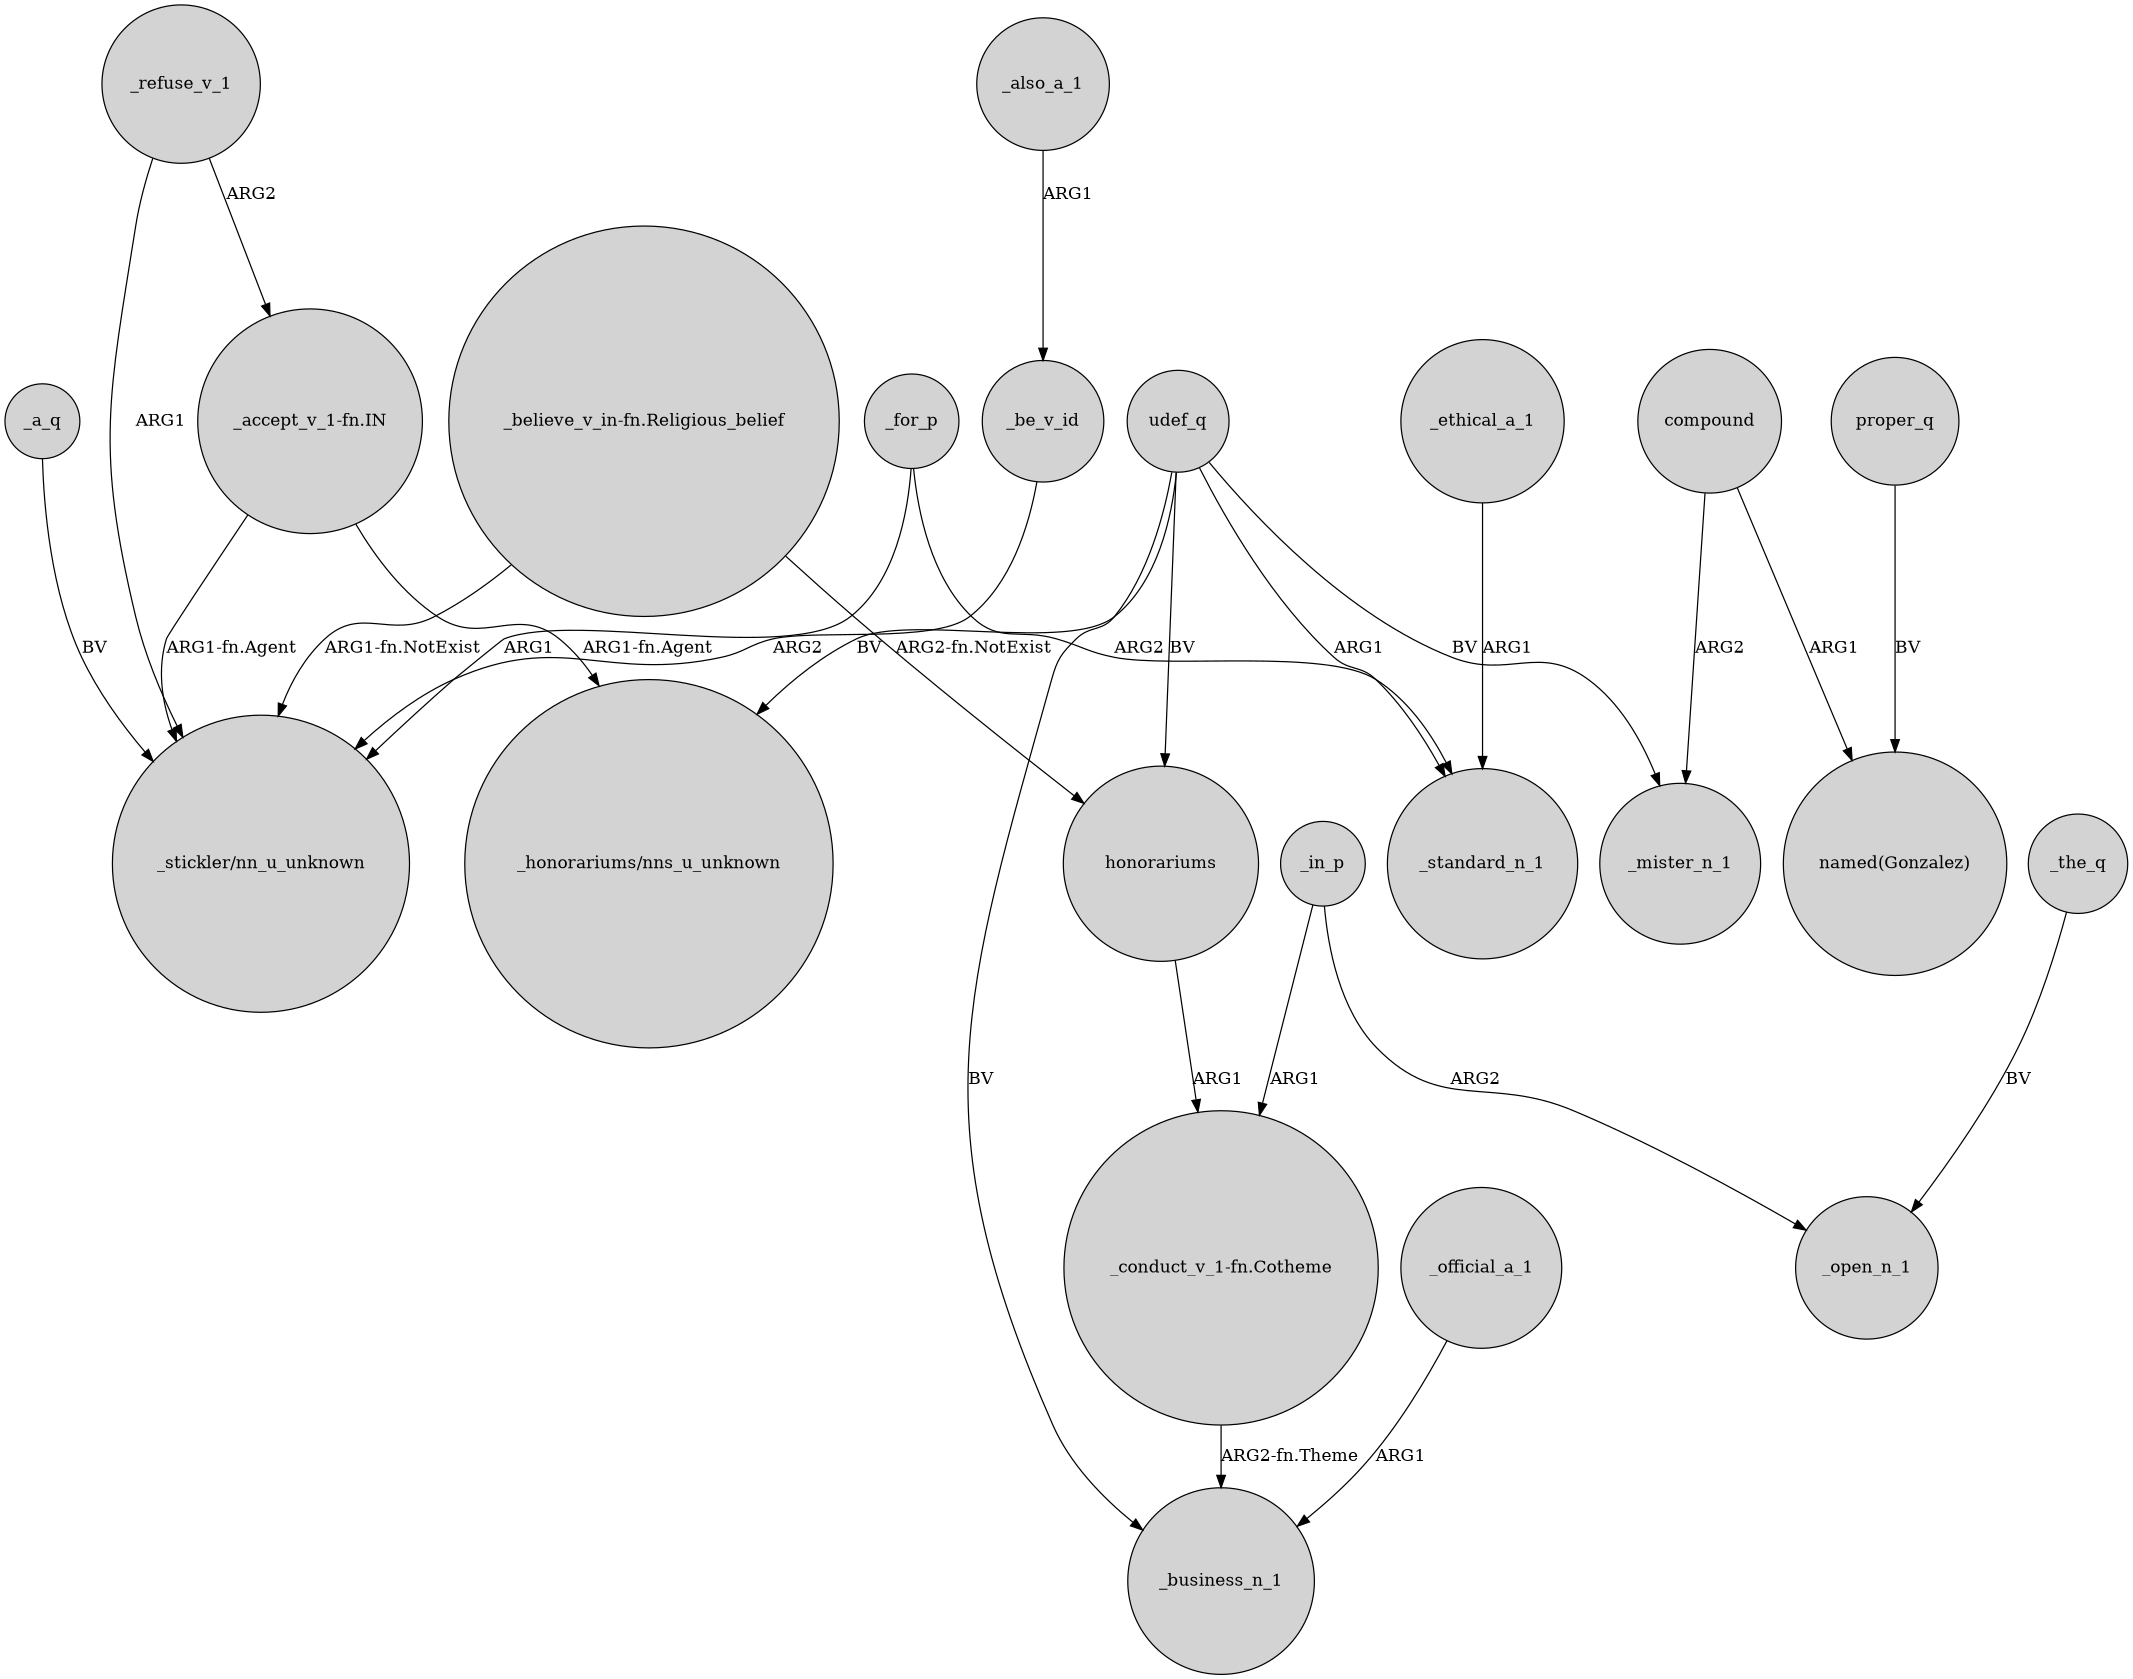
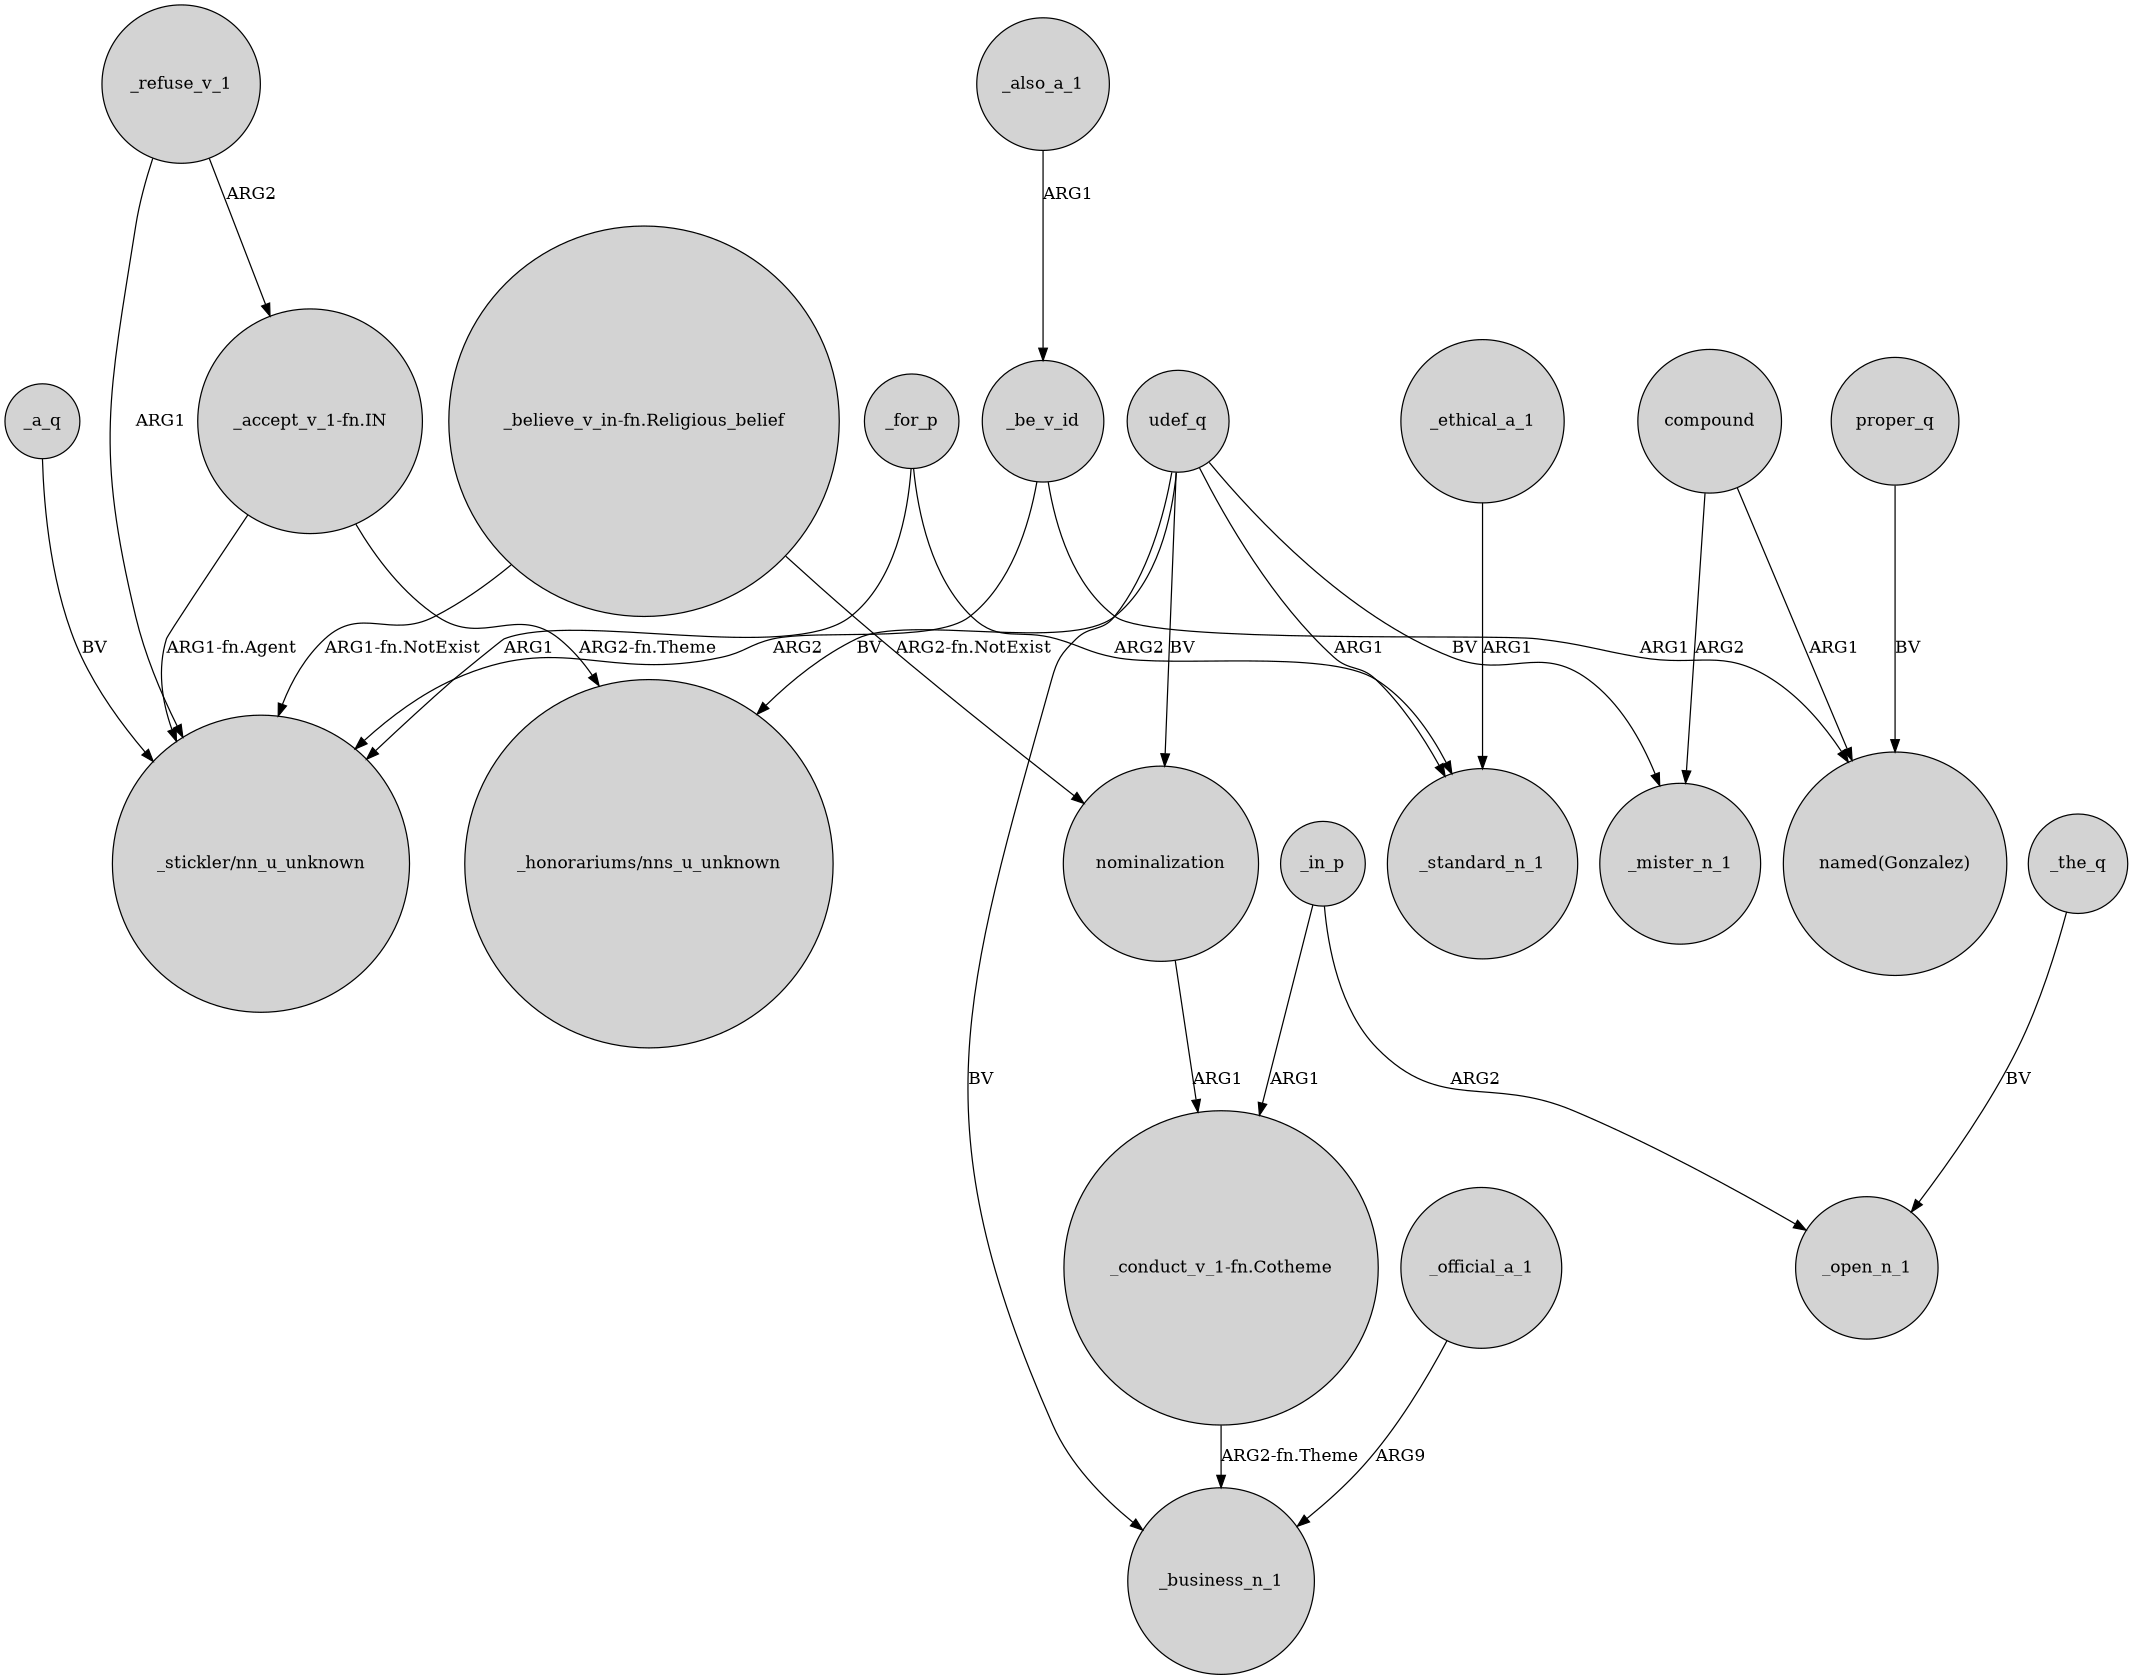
  digraph {
    node [shape=circle style=filled]
    _a_q
    "_stickler/nn_u_unknown"
    "_believe_v_in-fn.Religious_belief"
-   nominalization [label=honorariums]
+   nominalization
    "_conduct_v_1-fn.Cotheme"
    _business_n_1
    _be_v_id
    "named(Gonzalez)"
    _refuse_v_1
    "_accept_v_1-fn.IN"
    "_honorariums/nns_u_unknown"
    _the_q
    _open_n_1
    compound
    _mister_n_1
    _for_p
    _standard_n_1
    udef_q
    proper_q
    _ethical_a_1
    _also_a_1
    _official_a_1
    _in_p
    _a_q -> "_stickler/nn_u_unknown" [label=BV]
    "_believe_v_in-fn.Religious_belief" -> "_stickler/nn_u_unknown" [label="ARG1-fn.NotExist"]
    "_believe_v_in-fn.Religious_belief" -> nominalization [label="ARG2-fn.NotExist"]
    nominalization -> "_conduct_v_1-fn.Cotheme" [label=ARG1]
    "_conduct_v_1-fn.Cotheme" -> _business_n_1 [label="ARG2-fn.Theme"]
    _be_v_id -> "_stickler/nn_u_unknown" [label=ARG2]
+   _be_v_id -> "named(Gonzalez)" [label=ARG1]
    _refuse_v_1 -> "_stickler/nn_u_unknown" [label=ARG1]
    _refuse_v_1 -> "_accept_v_1-fn.IN" [label=ARG2]
    "_accept_v_1-fn.IN" -> "_stickler/nn_u_unknown" [label="ARG1-fn.Agent"]
-   "_accept_v_1-fn.IN" -> "_honorariums/nns_u_unknown" [label="ARG1-fn.Agent"]
+   "_accept_v_1-fn.IN" -> "_honorariums/nns_u_unknown" [label="ARG2-fn.Theme"]
    _the_q -> _open_n_1 [label=BV]
    compound -> "named(Gonzalez)" [label=ARG1]
    compound -> _mister_n_1 [label=ARG2]
    _for_p -> "_stickler/nn_u_unknown" [label=ARG1]
    _for_p -> _standard_n_1 [label=ARG2]
    udef_q -> nominalization [label=BV]
    udef_q -> _business_n_1 [label=BV]
    udef_q -> "_honorariums/nns_u_unknown" [label=BV]
    udef_q -> _mister_n_1 [label=BV]
    udef_q -> _standard_n_1 [label=ARG1]
    proper_q -> "named(Gonzalez)" [label=BV]
    _ethical_a_1 -> _standard_n_1 [label=ARG1]
    _also_a_1 -> _be_v_id [label=ARG1]
-   _official_a_1 -> _business_n_1 [label=ARG1]
+   _official_a_1 -> _business_n_1 [label=ARG9]
    _in_p -> "_conduct_v_1-fn.Cotheme" [label=ARG1]
    _in_p -> _open_n_1 [label=ARG2]
  }
